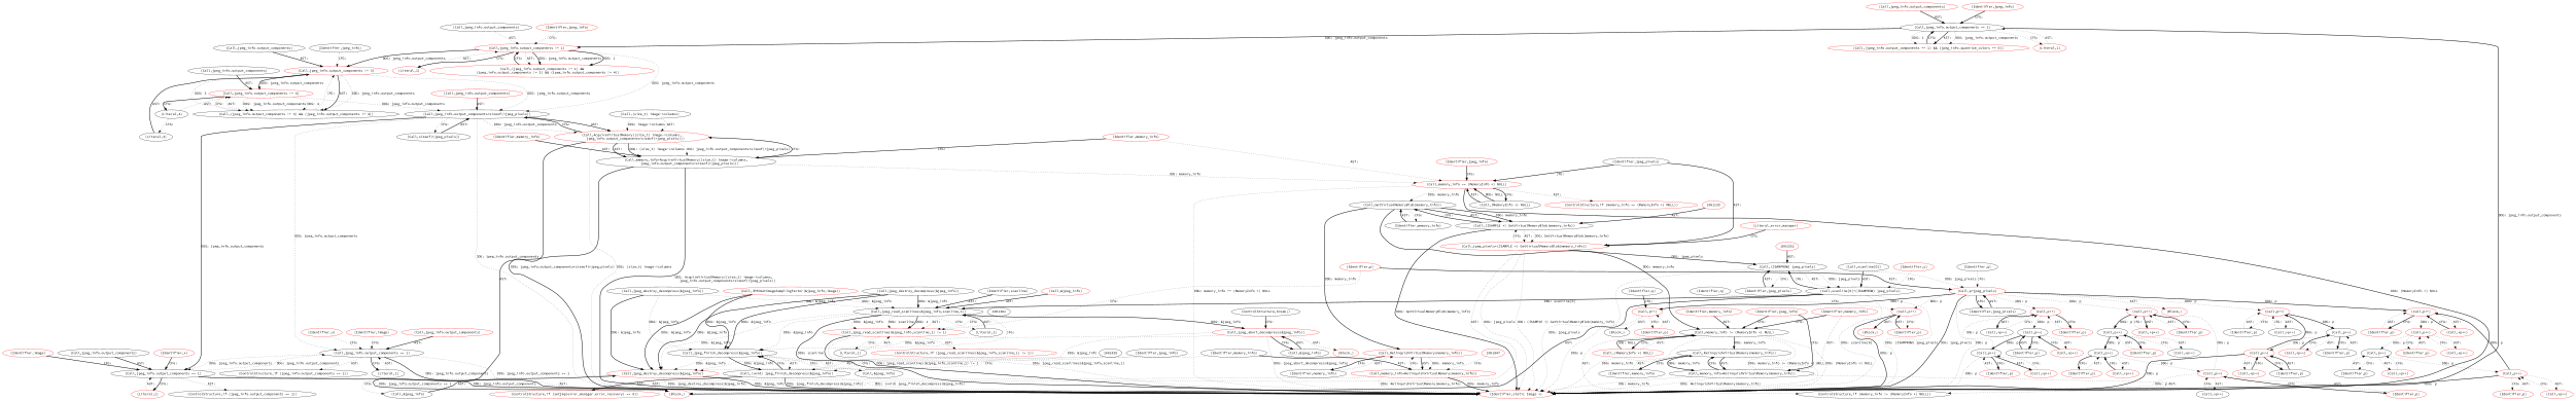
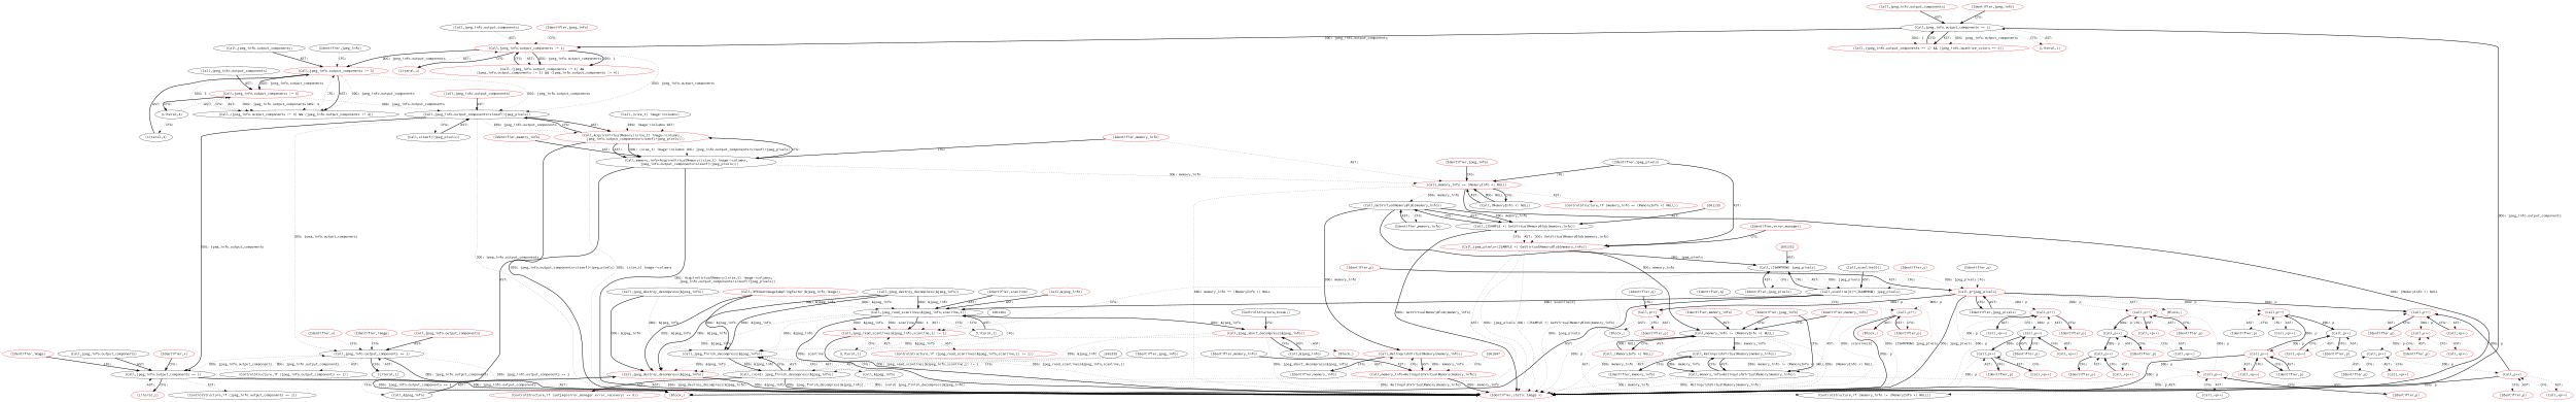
  digraph {
    fontname="Source Code Pro"
    node [color=red fontname="Source Code Pro"]
    edge [fontname="Source Code Pro" style=dotted]
    n1 [color=black label="(Call,jpeg_info.output_components*sizeof(*jpeg_pixels))"]
    n2 [label="(Call,AcquireVirtualMemory((size_t) image->columns,\n    jpeg_info.output_components*sizeof(*jpeg_pixels)))"]
    n3 [color=black label="(Call,jpeg_info.output_components == 1)"]
    n4 [color=black label="(Call,jpeg_info.output_components == 1)"]
    n5 [label="(Identifier,static Image *)"]
    n6 [color=black label="(Call,sizeof(*jpeg_pixels))"]
    n7 [color=black label="(Call,memory_info=AcquireVirtualMemory((size_t) image->columns,\n    jpeg_info.output_components*sizeof(*jpeg_pixels)))"]
    n8 [color=black label="(ControlStructure,if (jpeg_info.output_components == 1))"]
    n9 [color=black label="(Literal,1)"]
    n10 [label="(Literal,1)"]
    n11 [color=black label="(ControlStructure,if (jpeg_info.output_components == 1))"]
    n12 [label="(Call,jpeg_info.output_components != 3)"]
    n13 [label="(Call,jpeg_info.output_components != 4)"]
    n14 [color=black label="(Call,(jpeg_info.output_components != 3) && (jpeg_info.output_components != 4))"]
    n15 [color=black label="(Literal,4)"]
    n16 [color=black label="(Literal,3)"]
    n17 [label="(Call,jpeg_info.output_components != 1)"]
    n18 [label="(Literal,1)"]
    n19 [label="(Call,(jpeg_info.output_components != 1) &&\n      (jpeg_info.output_components != 3) && (jpeg_info.output_components != 4))"]
    n20 [color=black label="(Call,jpeg_info.output_components == 1)"]
    n21 [label="(Call,(jpeg_info.output_components == 1) && (jpeg_info.quantize_colors == 0))"]
    n22 [label="(Literal,1)"]
    n23 [label="(Call,memory_info == (MemoryInfo *) NULL)"]
    n24 [label="(Block,)"]
    n25 [color=black label="(Call,GetVirtualMemoryBlob(memory_info))"]
    n26 [color=black label="(Call,(MemoryInfo *) NULL)"]
    n27 [label="(ControlStructure,if (memory_info == (MemoryInfo *) NULL))"]
    n28 [color=black label="(Call,(JSAMPLE *) GetVirtualMemoryBlob(memory_info))"]
    n29 [color=black label="(Call,memory_info != (MemoryInfo *) NULL)"]
    n30 [label="(Call,RelinquishVirtualMemory(memory_info))"]
    n31 [color=black label="(Identifier,memory_info)"]
    n32 [label="(Call,jpeg_pixels=(JSAMPLE *) GetVirtualMemoryBlob(memory_info))"]
    n33 [color=black label="(Call,RelinquishVirtualMemory(memory_info))"]
    n34 [color=black label="(ControlStructure,if (memory_info != (MemoryInfo *) NULL))"]
    n35 [label="(Call,(MemoryInfo *) NULL)"]
    n36 [label="(Call,memory_info=RelinquishVirtualMemory(memory_info))"]
    n37 [color=black label="(Identifier,memory_info)"]
    n38 [color=black label="(Call,(JSAMPROW) jpeg_pixels)"]
    n39 [color=black label="(Call,scanline[0]=(JSAMPROW) jpeg_pixels)"]
    n40 [label="(Call,p=jpeg_pixels)"]
    n41 [color=black label="(Identifier,jpeg_pixels)"]
    n42 [color=black label="(Call,jpeg_read_scanlines(&jpeg_info,scanline,1))"]
    n43 [label="(Call,p++)"]
    n44 [label="(Call,p++)"]
    n45 [label="(Call,p++)"]
    n46 [label="(Call,p++)"]
    n47 [label="(Call,p++)"]
    n48 [label="(Call,p++)"]
    n49 [label="(Block,)"]
    n50 [color=black label="(Identifier,jpeg_pixels)"]
    n51 [label="(Call,jpeg_read_scanlines(&jpeg_info,scanline,1) != 1)"]
    n52 [label="(Call,jpeg_abort_decompress(&jpeg_info))"]
    n53 [color=black label="(Call,jpeg_finish_decompress(&jpeg_info))"]
    n54 [label="(Call,jpeg_destroy_decompress(&jpeg_info))"]
    n55 [color=black label="(Literal,1)"]
    n56 [color=black label="(Literal,1)"]
    n57 [label="(ControlStructure,if (jpeg_read_scanlines(&jpeg_info,scanline,1) != 1))"]
    n58 [label="(Block,)"]
    n59 [color=black label="(Call,&jpeg_info)"]
    n60 [color=black label="(Call,(void) jpeg_finish_decompress(&jpeg_info))"]
    n61 [color=black label="(Call,&jpeg_info)"]
    n62 [color=black label="(Call,&jpeg_info)"]
    n63 [label="(ControlStructure,if (setjmp(error_manager.error_recovery) == 0))"]
    n64 [color=black label="(Block,)"]
    n65 [label="(Identifier,p)"]
    n66 [color=black label="(Call,p++)"]
    n67 [label="(Identifier,p)"]
    n68 [color=black label="(Call,*p++)"]
    n69 [color=black label="(Call,p++)"]
    n70 [label="(Call,*p++)"]
    n71 [label="(Identifier,p)"]
    n72 [label="(Block,)"]
    n73 [label="(Identifier,p)"]
    n74 [color=black label="(Call,p++)"]
    n75 [color=black label="(Identifier,p)"]
    n76 [color=black label="(Call,*p++)"]
    n77 [label="(Call,p++)"]
    n78 [label="(Call,*p++)"]
    n79 [label="(Identifier,p)"]
    n80 [color=black label="(Call,p++)"]
    n81 [label="(Call,*p++)"]
    n82 [color=black label="(Identifier,p)"]
    n83 [label="(Call,*p++)"]
    n84 [label="(Identifier,p)"]
    n85 [color=black label="(Call,p++)"]
    n86 [label="(Identifier,p)"]
    n87 [color=black label="(Call,*p++)"]
    n88 [label="(Call,p++)"]
    n89 [label="(Call,*p++)"]
    n90 [label="(Identifier,p)"]
    n91 [label="(Identifier,p)"]
    n92 [color=black label="(Call,*p++)"]
    n93 [label="(Call,p++)"]
    n94 [color=black label="(Identifier,p)"]
    n95 [label="(Call,*p++)"]
    n96 [label="(Call,*p++)"]
    n97 [color=black label="(Identifier,p)"]
    n98 [color=black label="(Call,p++)"]
    n99 [label="(Call,*p++)"]
    n100 [label="(Identifier,p)"]
    n101 [label="(Call,p++)"]
    n102 [label="(Call,*p++)"]
    n103 [color=black label="(Identifier,p)"]
    n104 [label="(Call,*p++)"]
    n105 [label="(Identifier,p)"]
    n106 [color=black label="(Call,memory_info=RelinquishVirtualMemory(memory_info))"]
    n107 [color=black label="(Identifier,memory_info)"]
    n108 [color=black label="(Identifier,jpeg_info)"]
    n109 [label="(Call,JPEGSetImageSamplingFactor(&jpeg_info,image))"]
    n110 [label="(Identifier,memory_info)"]
    n111 [label="(Call,&jpeg_info)"]
    n112 [label="(Call,jpeg_info.output_components)"]
    n113 [color=black label="(Call,scanline[0])"]
    n114 [label="(Identifier,memory_info)"]
    n115 [label="(Identifier,y)"]
    n116 [label="(Identifier,jpeg_info)"]
    n117 [label="(Identifier,jpeg_info)"]
    n118 [color=black label="(Call,jpeg_info.output_components)"]
-   n119 [label="(Literal,error_manager)"]
+   n119 [label="(Identifier,error_manager)"]
    n120 [color=black label="(Identifier,q)"]
    n121 [label="(Identifier,image)"]
    n122 [label="(Call,jpeg_info.output_components)"]
    n123 [color=black label="(Call,jpeg_info.output_components)"]
    n124 [label="(Identifier,image)"]
    n125 [color=black label="(Identifier,q)"]
    n126 [color=black label="(Identifier,jpeg_info)"]
    n127 [color=black label="(ControlStructure,break;)"]
    n128 [label="(Identifier,memory_info)"]
    n129 [label="(Identifier,memory_info)"]
    n130 [label="(Identifier,jpeg_info)"]
    n131 [label="(Identifier,x)"]
    n132 [label="(Identifier,jpeg_info)"]
    n133 [color=black label="(Call,jpeg_destroy_decompress(&jpeg_info))"]
    n134 [color=black label="(Identifier,memory_info)"]
    n135 [color=black label="(Call,jpeg_destroy_decompress(&jpeg_info))"]
    n136 [color=black label="(Identifier,jpeg_pixels)"]
    n137 [label="(Identifier,p)"]
    n138 [color=black label="(Call,jpeg_info.output_components)"]
    n139 [color=black label="(Identifier,q)"]
    n140 [label="(Call,jpeg_info.output_components)"]
    n141 [color=black label="(Identifier,scanline)"]
    n142 [color=black label="(Call,jpeg_info.output_components)"]
    n143 [color=black label="(Call,(size_t) image->columns)"]
    n144 [label="(Identifier,x)"]
    1001135
    1001352
    1001381 [color=black]
    1001835 [color=black]
    1001847
    n1 -> n2 [label="AST: " style=bold]
    n1 -> n2 [label="DDG: jpeg_info.output_components"]
    n1 -> n3 [label="DDG: jpeg_info.output_components"]
    n1 -> n4 [label="DDG: jpeg_info.output_components" style=bold]
    n1 -> n5 [label="DDG: jpeg_info.output_components"]
    n1 -> n6 [label="CFG: "]
    n2 -> n1 [label="CFG: " style=bold]
    n2 -> n5 [label="DDG: (size_t) image->columns"]
    n2 -> n5 [label="DDG: jpeg_info.output_components*sizeof(*jpeg_pixels)" style=bold]
    n2 -> n7 [label="AST: " style=bold]
    n2 -> n7 [label="DDG: (size_t) image->columns" style=bold]
    n2 -> n7 [label="DDG: jpeg_info.output_components*sizeof(*jpeg_pixels)"]
    n3 -> n4 [label="DDG: jpeg_info.output_components"]
    n3 -> n5 [label="DDG: jpeg_info.output_components" style=bold]
    n3 -> n5 [label="DDG: jpeg_info.output_components == 1"]
    n3 -> n8 [label="AST: "]
    n3 -> n9 [label="CFG: " style=bold]
    n4 -> n3 [label="DDG: jpeg_info.output_components"]
    n4 -> n5 [label="DDG: jpeg_info.output_components" style=bold]
    n4 -> n5 [label="DDG: jpeg_info.output_components == 1"]
    n4 -> n10 [label="CFG: " style=bold]
    n4 -> n11 [label="AST: "]
    n6 -> n1 [label="AST: " style=bold]
    n7 -> n2 [label="CFG: " style=bold]
    n7 -> n5 [label="DDG: AcquireVirtualMemory((size_t) image->columns,\n    jpeg_info.output_components*sizeof(*jpeg_pixels))" style=bold]
    n7 -> n23 [label="DDG: memory_info"]
    n7 -> n24 [label="AST: " style=bold]
    n9 -> n3 [label="AST: "]
    n10 -> n4 [label="AST: "]
    n12 -> n1 [label="DDG: jpeg_info.output_components"]
    n12 -> n13 [label="DDG: jpeg_info.output_components" style=bold]
    n12 -> n14 [label="AST: " style=bold]
    n12 -> n14 [label="DDG: jpeg_info.output_components"]
    n12 -> n14 [label="DDG: 3"]
    n13 -> n1 [label="DDG: jpeg_info.output_components"]
    n13 -> n14 [label="AST: "]
    n13 -> n14 [label="DDG: jpeg_info.output_components"]
    n13 -> n14 [label="DDG: 4"]
    n13 -> n15 [label="CFG: " style=bold]
    n14 -> n12 [label="CFG: "]
    n14 -> n13 [label="CFG: "]
    n15 -> n13 [label="AST: "]
    n15 -> n16 [label="CFG: "]
    n16 -> n12 [label="AST: " style=bold]
    n17 -> n1 [label="DDG: jpeg_info.output_components"]
    n17 -> n12 [label="DDG: jpeg_info.output_components" style=bold]
    n17 -> n18 [label="CFG: " style=bold]
    n17 -> n19 [label="AST: "]
    n17 -> n19 [label="DDG: jpeg_info.output_components" style=bold]
    n17 -> n19 [label="DDG: 1" style=bold]
    n18 -> n17 [label="AST: "]
    n19 -> n17 [label="CFG: " style=bold]
    n20 -> n5 [label="DDG: jpeg_info.output_components" style=bold]
    n20 -> n17 [label="DDG: jpeg_info.output_components" style=bold]
    n20 -> n21 [label="AST: " style=bold]
    n20 -> n21 [label="DDG: jpeg_info.output_components"]
    n20 -> n21 [label="DDG: 1"]
    n20 -> n22 [label="CFG: "]
    n21 -> n20 [label="CFG: " style=bold]
    n22 -> n20 [label="AST: "]
    n23 -> n5 [label="DDG: (MemoryInfo *) NULL" style=bold]
    n23 -> n5 [label="DDG: memory_info == (MemoryInfo *) NULL"]
    n23 -> n25 [label="DDG: memory_info"]
    n23 -> n26 [label="CFG: " style=bold]
    n23 -> n27 [label="AST: "]
    n25 -> n28 [label="AST: " style=bold]
    n25 -> n28 [label="DDG: memory_info" style=bold]
    n25 -> n29 [label="DDG: memory_info" style=bold]
    n25 -> n30 [label="DDG: memory_info" style=bold]
    n25 -> n31 [label="CFG: "]
    n26 -> n23 [label="AST: " style=bold]
    n26 -> n23 [label="DDG: NULL" style=bold]
    n28 -> n5 [label="DDG: GetVirtualMemoryBlob(memory_info)" style=bold]
    n28 -> n25 [label="CFG: " style=bold]
    n28 -> n32 [label="AST: "]
    n28 -> n32 [label="DDG: GetVirtualMemoryBlob(memory_info)"]
    n29 -> n5 [label="DDG: memory_info"]
    n29 -> n5 [label="DDG: memory_info != (MemoryInfo *) NULL"]
    n29 -> n5 [label="DDG: (MemoryInfo *) NULL"]
    n29 -> n33 [label="DDG: memory_info" style=bold]
    n29 -> n34 [label="AST: "]
    n29 -> n35 [label="CFG: " style=bold]
    n30 -> n36 [label="AST: " style=bold]
    n30 -> n36 [label="DDG: memory_info"]
    n30 -> n37 [label="CFG: " style=bold]
    n31 -> n25 [label="AST: " style=bold]
    n32 -> n5 [label="DDG: (JSAMPLE *) GetVirtualMemoryBlob(memory_info)"]
    n32 -> n5 [label="DDG: jpeg_pixels"]
    n32 -> n24 [label="AST: "]
    n32 -> n28 [label="CFG: "]
    n32 -> n38 [label="DDG: jpeg_pixels" style=bold]
    n33 -> n106 [label="AST: " style=bold]
    n33 -> n106 [label="DDG: memory_info" style=bold]
    n33 -> n107 [label="CFG: " style=bold]
    n35 -> n29 [label="AST: "]
    n35 -> n29 [label="DDG: NULL" style=bold]
    n36 -> n5 [label="DDG: memory_info" style=bold]
    n36 -> n5 [label="DDG: RelinquishVirtualMemory(memory_info)"]
    n36 -> n24 [label="AST: "]
    n36 -> n30 [label="CFG: "]
    n37 -> n30 [label="AST: "]
    n38 -> n5 [label="DDG: jpeg_pixels"]
    n38 -> n39 [label="AST: "]
    n38 -> n39 [label="DDG: jpeg_pixels"]
    n38 -> n40 [label="DDG: jpeg_pixels"]
    n38 -> n41 [label="CFG: "]
    n39 -> n5 [label="DDG: scanline[0]"]
    n39 -> n5 [label="DDG: (JSAMPROW) jpeg_pixels"]
    n39 -> n24 [label="AST: " style=bold]
    n39 -> n38 [label="CFG: " style=bold]
    n39 -> n42 [label="DDG: scanline[0]" style=bold]
    n40 -> n5 [label="DDG: p"]
    n40 -> n5 [label="DDG: jpeg_pixels" style=bold]
    n40 -> n43 [label="DDG: p" style=bold]
    n40 -> n44 [label="DDG: p"]
    n40 -> n45 [label="DDG: p"]
    n40 -> n46 [label="DDG: p"]
    n40 -> n47 [label="DDG: p"]
    n40 -> n48 [label="DDG: p" style=bold]
    n40 -> n49 [label="AST: "]
    n40 -> n50 [label="CFG: " style=bold]
    n41 -> n38 [label="AST: " style=bold]
    n42 -> n5 [label="DDG: scanline" style=bold]
    n42 -> n51 [label="AST: "]
    n42 -> n51 [label="DDG: &jpeg_info"]
    n42 -> n51 [label="DDG: scanline"]
    n42 -> n51 [label="DDG: 1" style=bold]
    n42 -> n52 [label="DDG: &jpeg_info" style=bold]
    n42 -> n53 [label="DDG: &jpeg_info"]
    n42 -> n54 [label="DDG: &jpeg_info"]
    n42 -> n55 [label="CFG: "]
    n43 -> n5 [label="DDG: p"]
    n43 -> n64 [label="AST: "]
    n43 -> n65 [label="CFG: "]
    n44 -> n66 [label="DDG: p"]
    n44 -> n67 [label="CFG: " style=bold]
    n44 -> n68 [label="AST: " style=bold]
    n45 -> n69 [label="DDG: p" style=bold]
    n45 -> n70 [label="AST: " style=bold]
    n45 -> n71 [label="CFG: " style=bold]
    n46 -> n5 [label="DDG: p" style=bold]
    n46 -> n72 [label="AST: " style=bold]
    n46 -> n73 [label="CFG: "]
    n47 -> n74 [label="DDG: p" style=bold]
    n47 -> n75 [label="CFG: "]
    n47 -> n76 [label="AST: "]
    n48 -> n77 [label="DDG: p"]
    n48 -> n78 [label="AST: "]
    n48 -> n79 [label="CFG: " style=bold]
    n50 -> n40 [label="AST: " style=bold]
    n51 -> n5 [label="DDG: jpeg_read_scanlines(&jpeg_info,scanline,1)"]
    n51 -> n5 [label="DDG: jpeg_read_scanlines(&jpeg_info,scanline,1) != 1" style=bold]
    n51 -> n56 [label="CFG: "]
    n51 -> n57 [label="AST: "]
    n52 -> n5 [label="DDG: jpeg_abort_decompress(&jpeg_info)"]
    n52 -> n53 [label="DDG: &jpeg_info"]
    n52 -> n54 [label="DDG: &jpeg_info"]
    n52 -> n58 [label="AST: "]
    n52 -> n59 [label="CFG: " style=bold]
    n53 -> n54 [label="DDG: &jpeg_info"]
    n53 -> n60 [label="AST: "]
    n53 -> n60 [label="DDG: &jpeg_info" style=bold]
    n53 -> n61 [label="CFG: "]
    n54 -> n5 [label="DDG: jpeg_destroy_decompress(&jpeg_info)"]
    n54 -> n5 [label="DDG: &jpeg_info" style=bold]
    n54 -> n24 [label="AST: "]
    n54 -> n62 [label="CFG: "]
    n55 -> n42 [label="AST: " style=bold]
    n56 -> n42 [label="CFG: "]
    n56 -> n51 [label="AST: "]
    n59 -> n52 [label="AST: " style=bold]
    n60 -> n5 [label="DDG: (void) jpeg_finish_decompress(&jpeg_info)"]
    n60 -> n5 [label="DDG: jpeg_finish_decompress(&jpeg_info)" style=bold]
    n60 -> n53 [label="CFG: " style=bold]
    n60 -> n63 [label="AST: " style=bold]
    n61 -> n53 [label="AST: "]
    n62 -> n54 [label="AST: " style=bold]
    n65 -> n43 [label="AST: "]
    n66 -> n80 [label="DDG: p" style=bold]
    n66 -> n81 [label="AST: "]
    n66 -> n82 [label="CFG: " style=bold]
    n67 -> n44 [label="AST: "]
    n68 -> n44 [label="CFG: "]
    n69 -> n85 [label="DDG: p" style=bold]
    n69 -> n86 [label="CFG: " style=bold]
    n69 -> n87 [label="AST: "]
    n70 -> n45 [label="CFG: "]
    n71 -> n45 [label="AST: "]
    n73 -> n46 [label="AST: " style=bold]
    n74 -> n93 [label="DDG: p"]
    n74 -> n94 [label="CFG: " style=bold]
    n74 -> n95 [label="AST: "]
    n75 -> n47 [label="AST: "]
    n76 -> n47 [label="CFG: "]
    n77 -> n98 [label="DDG: p"]
    n77 -> n99 [label="AST: "]
    n77 -> n100 [label="CFG: "]
    n78 -> n48 [label="CFG: " style=bold]
    n79 -> n48 [label="AST: "]
    n80 -> n5 [label="DDG: p"]
    n80 -> n44 [label="DDG: p"]
    n80 -> n83 [label="AST: " style=bold]
    n80 -> n84 [label="CFG: " style=bold]
    n81 -> n66 [label="CFG: " style=bold]
    n82 -> n66 [label="AST: " style=bold]
    n83 -> n80 [label="CFG: "]
    n84 -> n80 [label="AST: "]
    n85 -> n88 [label="DDG: p"]
    n85 -> n89 [label="AST: "]
    n85 -> n90 [label="CFG: " style=bold]
    n86 -> n69 [label="AST: "]
    n87 -> n69 [label="CFG: "]
    n88 -> n5 [label="DDG: p"]
    n88 -> n45 [label="DDG: p"]
    n88 -> n91 [label="CFG: " style=bold]
    n88 -> n92 [label="AST: "]
    n89 -> n85 [label="CFG: " style=bold]
    n90 -> n85 [label="AST: "]
    n91 -> n88 [label="AST: "]
    n92 -> n88 [label="CFG: "]
    n93 -> n5 [label="DDG: p" style=bold]
    n93 -> n47 [label="DDG: p" style=bold]
    n93 -> n96 [label="AST: "]
    n93 -> n97 [label="CFG: " style=bold]
    n94 -> n74 [label="AST: "]
    n95 -> n74 [label="CFG: " style=bold]
    n96 -> n93 [label="CFG: " style=bold]
    n97 -> n93 [label="AST: " style=bold]
    n98 -> n101 [label="DDG: p"]
    n98 -> n102 [label="AST: "]
    n98 -> n103 [label="CFG: "]
    n99 -> n77 [label="CFG: "]
    n100 -> n77 [label="AST: "]
    n101 -> n5 [label="DDG: p" style=bold]
    n101 -> n48 [label="DDG: p" style=bold]
    n101 -> n104 [label="AST: "]
    n101 -> n105 [label="CFG: "]
    n102 -> n98 [label="CFG: "]
    n103 -> n98 [label="AST: "]
    n104 -> n101 [label="CFG: "]
    n105 -> n101 [label="AST: "]
    n106 -> n5 [label="DDG: RelinquishVirtualMemory(memory_info)"]
    n106 -> n5 [label="DDG: memory_info"]
    n106 -> n33 [label="CFG: " style=bold]
    n106 -> n34 [label="AST: "]
    n107 -> n33 [label="AST: "]
    n108 -> n60 [label="CFG: "]
    n109 -> n42 [label="DDG: &jpeg_info"]
    n109 -> n53 [label="DDG: &jpeg_info" style=bold]
    n109 -> n54 [label="DDG: &jpeg_info" style=bold]
    n110 -> n29 [label="CFG: " style=bold]
    n110 -> n106 [label="AST: "]
    n111 -> n42 [label="AST: " style=bold]
    n112 -> n20 [label="AST: " style=bold]
    n113 -> n39 [label="AST: " style=bold]
    n114 -> n29 [label="AST: " style=bold]
    n115 -> n39 [label="CFG: "]
    n116 -> n17 [label="CFG: "]
    n117 -> n29 [label="CFG: " style=bold]
    n117 -> n106 [label="CFG: " style=bold]
    n118 -> n13 [label="AST: " style=bold]
    n119 -> n32 [label="CFG: " style=bold]
    n120 -> n40 [label="CFG: "]
    n121 -> n3 [label="CFG: "]
    n122 -> n3 [label="AST: " style=bold]
    n123 -> n12 [label="AST: " style=bold]
    n124 -> n4 [label="CFG: " style=bold]
    n125 -> n46 [label="CFG: "]
    n126 -> n12 [label="CFG: "]
    n127 -> n52 [label="CFG: " style=bold]
    n128 -> n7 [label="AST: " style=bold]
    n129 -> n7 [label="CFG: " style=bold]
    n129 -> n23 [label="AST: "]
    n130 -> n20 [label="CFG: " style=bold]
    n131 -> n3 [label="CFG: "]
    n132 -> n23 [label="CFG: " style=bold]
    n133 -> n42 [label="DDG: &jpeg_info" style=bold]
    n133 -> n53 [label="DDG: &jpeg_info" style=bold]
    n133 -> n54 [label="DDG: &jpeg_info" style=bold]
    n134 -> n36 [label="AST: " style=bold]
    n134 -> n54 [label="CFG: "]
    n135 -> n42 [label="DDG: &jpeg_info"]
    n135 -> n53 [label="DDG: &jpeg_info"]
    n135 -> n54 [label="DDG: &jpeg_info" style=bold]
    n136 -> n23 [label="CFG: " style=bold]
    n136 -> n32 [label="AST: " style=bold]
    n137 -> n40 [label="AST: " style=bold]
    n137 -> n51 [label="CFG: "]
    n138 -> n17 [label="AST: "]
    n139 -> n43 [label="CFG: " style=bold]
    n140 -> n1 [label="AST: " style=bold]
    n141 -> n42 [label="AST: " style=bold]
    n142 -> n4 [label="AST: " style=bold]
    n143 -> n2 [label="AST: "]
    n143 -> n2 [label="DDG: image->columns"]
    n144 -> n4 [label="CFG: " style=bold]
    1001135 -> n28 [label="AST: " style=bold]
    1001352 -> n38 [label="AST: " style=bold]
    1001381 -> n51 [label="CFG: "]
    1001835 -> n60 [label="AST: "]
    1001847 -> n36 [label="CFG: "]
  }
